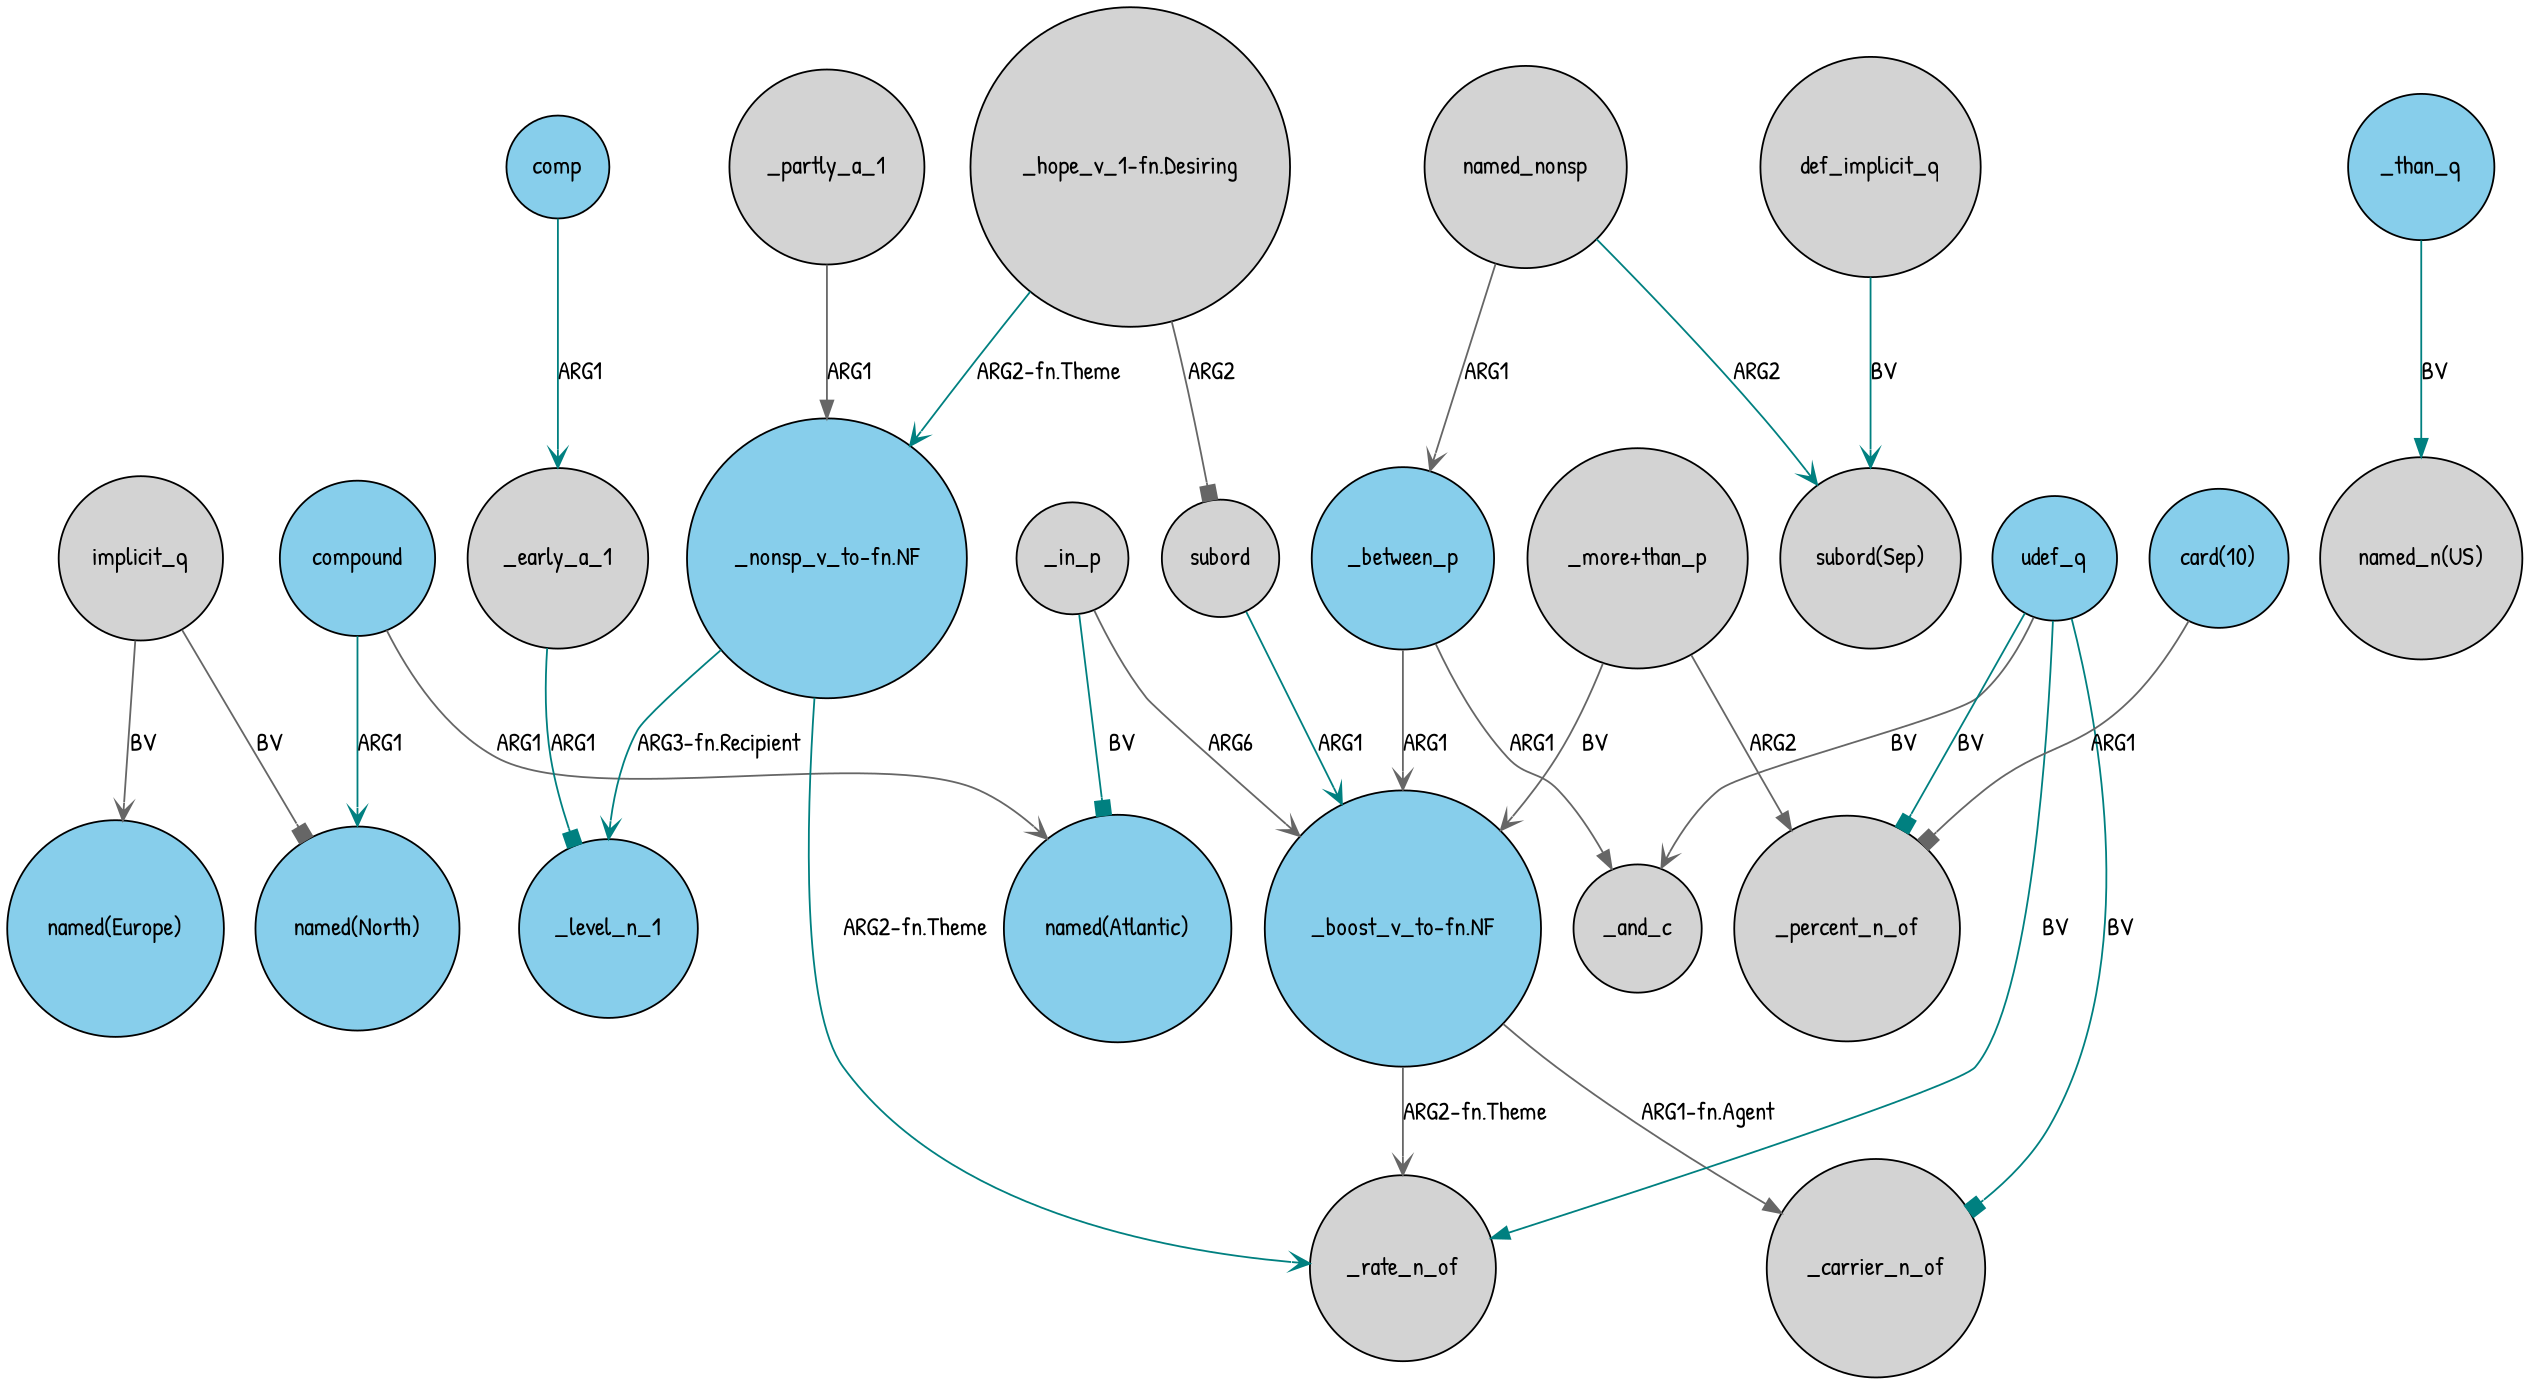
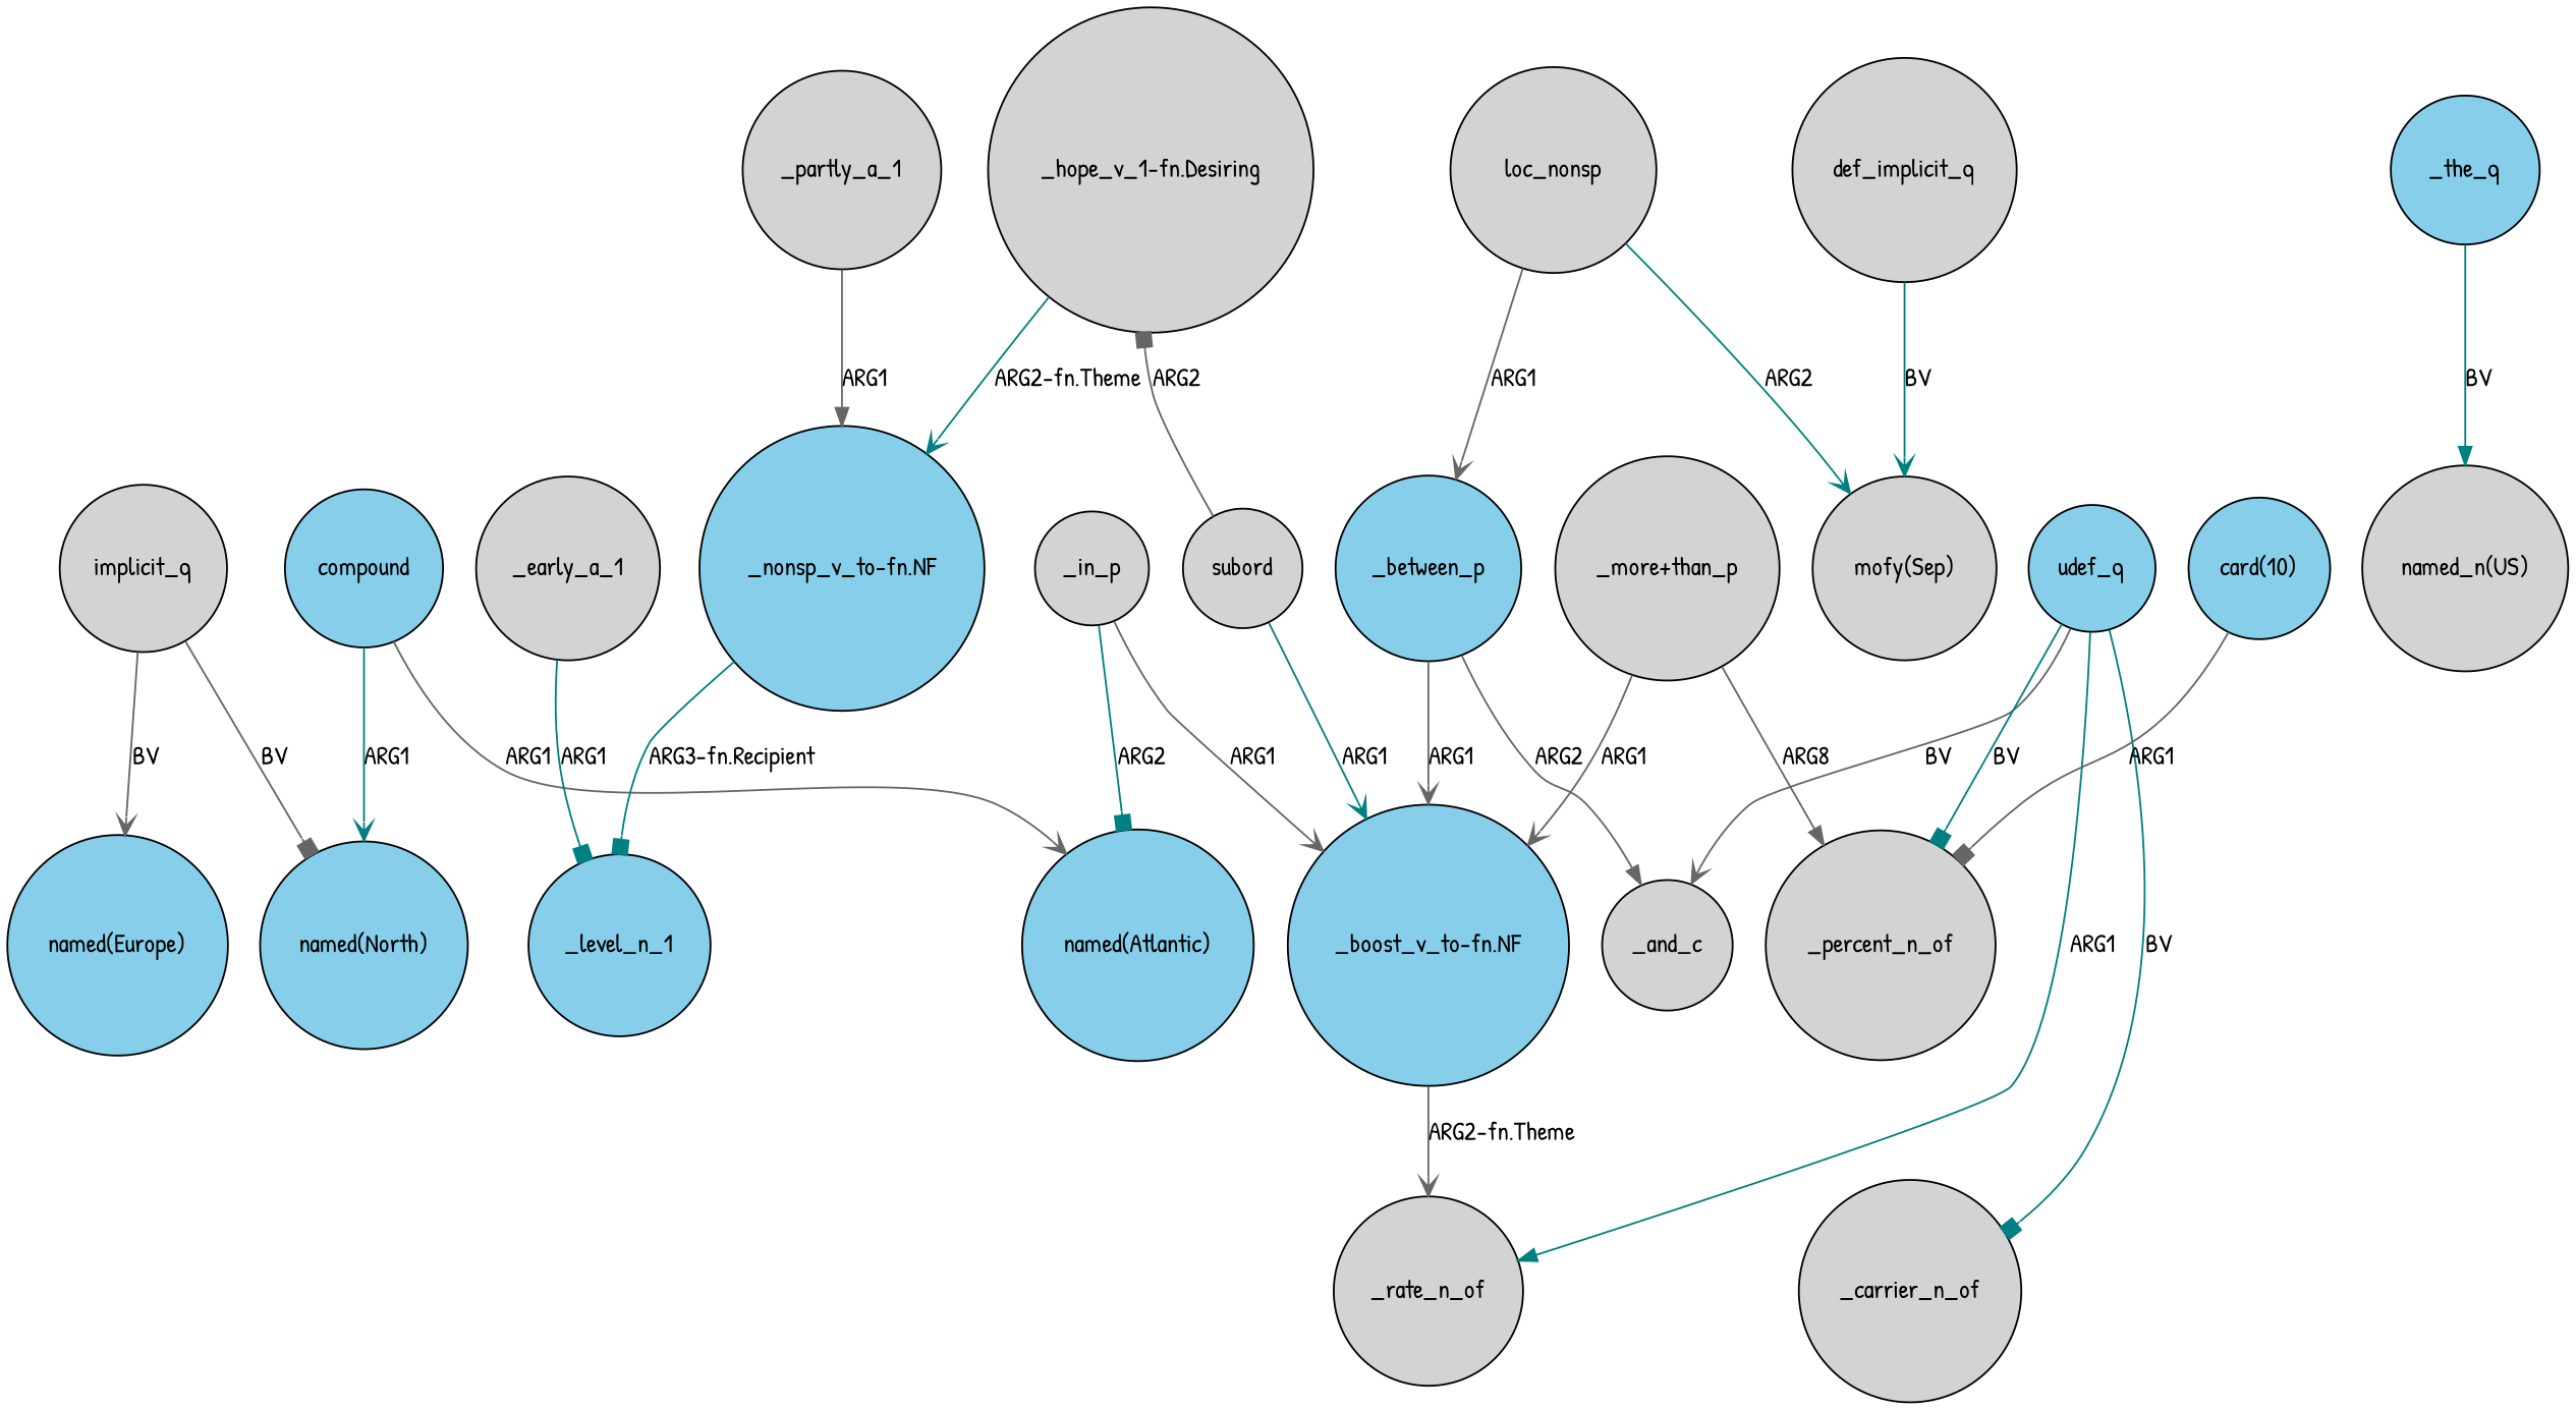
  digraph {
    fontname="Patrick Hand"
    node [fillcolor=lightgrey fontname="Patrick Hand" shape=circle style=filled]
    edge [arrowhead=vee color=gray40 fontname="Patrick Hand"]
    compound [fillcolor=skyblue]
    "named(North)" [fillcolor=skyblue]
    "named(Atlantic)" [fillcolor=skyblue]
    _between_p [fillcolor=skyblue]
-   loc_nonsp [label=named_nonsp]
-   "mofy(Sep)" [label="subord(Sep)"]
+   loc_nonsp
+   "mofy(Sep)"
    "_boost_v_to-fn.NF" [fillcolor=skyblue]
    _and_c
    _rate_n_of
    _carrier_n_of
    n11 [label=implicit_q]
    "named(Europe)" [fillcolor=skyblue]
    n13 [fillcolor=skyblue label="_nonsp_v_to-fn.NF"]
    _level_n_1 [fillcolor=skyblue]
    "_more+than_p"
    _percent_n_of
    udef_q [fillcolor=skyblue]
    subord
    "_hope_v_1-fn.Desiring"
-   _the_q [fillcolor=skyblue label=_than_q]
+   _the_q [fillcolor=skyblue]
    "named_n(US)"
    _in_p
    "card(10)" [fillcolor=skyblue]
    _partly_a_1
    def_implicit_q
    _early_a_1
-   comp [fillcolor=skyblue]
    compound -> "named(North)" [color=teal label=ARG1]
    compound -> "named(Atlantic)" [label=ARG1]
    _between_p -> "_boost_v_to-fn.NF" [label=ARG1]
-   _between_p -> _and_c [arrowhead=normal label=ARG1]
+   _between_p -> _and_c [arrowhead=normal label=ARG2]
    loc_nonsp -> _between_p [label=ARG1]
    loc_nonsp -> "mofy(Sep)" [color=teal label=ARG2]
    "_boost_v_to-fn.NF" -> _rate_n_of [label="ARG2-fn.Theme"]
-   "_boost_v_to-fn.NF" -> _carrier_n_of [arrowhead=normal label="ARG1-fn.Agent"]
    n11 -> "named(North)" [arrowhead=box label=BV]
    n11 -> "named(Europe)" [label=BV]
-   n13 -> _rate_n_of [color=teal label="ARG2-fn.Theme"]
-   n13 -> _level_n_1 [color=teal label="ARG3-fn.Recipient"]
-   "_more+than_p" -> "_boost_v_to-fn.NF" [label=BV]
-   "_more+than_p" -> _percent_n_of [arrowhead=normal label=ARG2]
+   n13 -> _level_n_1 [arrowhead=box color=teal label="ARG3-fn.Recipient"]
+   "_more+than_p" -> "_boost_v_to-fn.NF" [label=ARG1]
+   "_more+than_p" -> _percent_n_of [arrowhead=normal label=ARG8]
    udef_q -> _and_c [label=BV]
-   udef_q -> _rate_n_of [arrowhead=normal color=teal label=BV]
+   udef_q -> _rate_n_of [arrowhead=normal color=teal label=ARG1]
    udef_q -> _carrier_n_of [arrowhead=box color=teal label=BV]
    udef_q -> _percent_n_of [arrowhead=box color=teal label=BV]
    subord -> "_boost_v_to-fn.NF" [color=teal label=ARG1]
-   "_hope_v_1-fn.Desiring" -> subord [arrowhead=box label=ARG2]
+   subord -> "_hope_v_1-fn.Desiring" [arrowhead=box label=ARG2]
    "_hope_v_1-fn.Desiring" -> n13 [color=teal label="ARG2-fn.Theme"]
    _the_q -> "named_n(US)" [arrowhead=normal color=teal label=BV]
-   _in_p -> "named(Atlantic)" [arrowhead=box color=teal label=BV]
-   _in_p -> "_boost_v_to-fn.NF" [label=ARG6]
+   _in_p -> "named(Atlantic)" [arrowhead=box color=teal label=ARG2]
+   _in_p -> "_boost_v_to-fn.NF" [label=ARG1]
    "card(10)" -> _percent_n_of [arrowhead=box label=ARG1]
    _partly_a_1 -> n13 [arrowhead=normal label=ARG1]
    def_implicit_q -> "mofy(Sep)" [color=teal label=BV]
    _early_a_1 -> _level_n_1 [arrowhead=box color=teal label=ARG1]
-   comp -> _early_a_1 [color=teal label=ARG1]
  }
